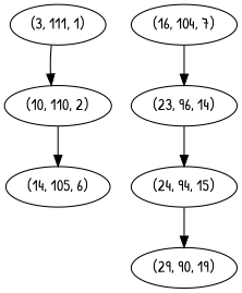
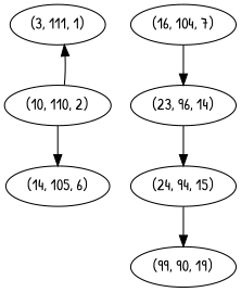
  digraph {
    fontname="Patrick Hand"
    node [fontname="Patrick Hand"]
    edge [fontname="Patrick Hand"]
    "(3, 111, 1)"
    "(10, 110, 2)"
    "(14, 105, 6)"
    "(16, 104, 7)"
    "(23, 96, 14)"
    "(24, 94, 15)"
-   "(29, 90, 19)"
-   "(3, 111, 1)" -> "(10, 110, 2)"
+   "(29, 90, 19)" [label="(99, 90, 19)"]
+   "(10, 110, 2)" -> "(3, 111, 1)"
    "(10, 110, 2)" -> "(14, 105, 6)"
    "(16, 104, 7)" -> "(23, 96, 14)"
    "(23, 96, 14)" -> "(24, 94, 15)"
    "(24, 94, 15)" -> "(29, 90, 19)"
  }
